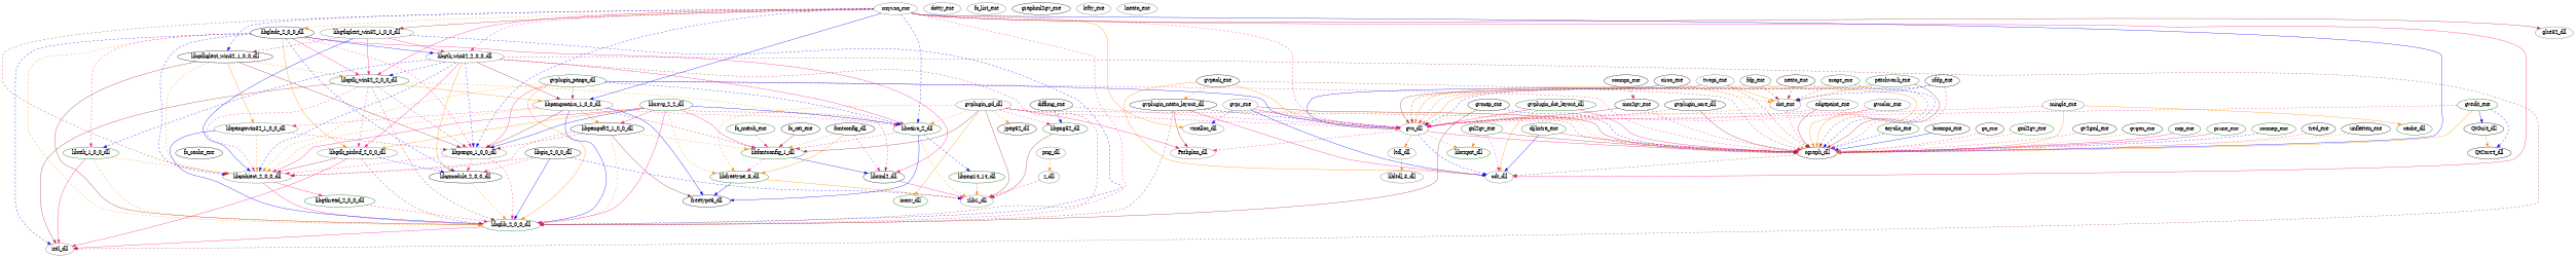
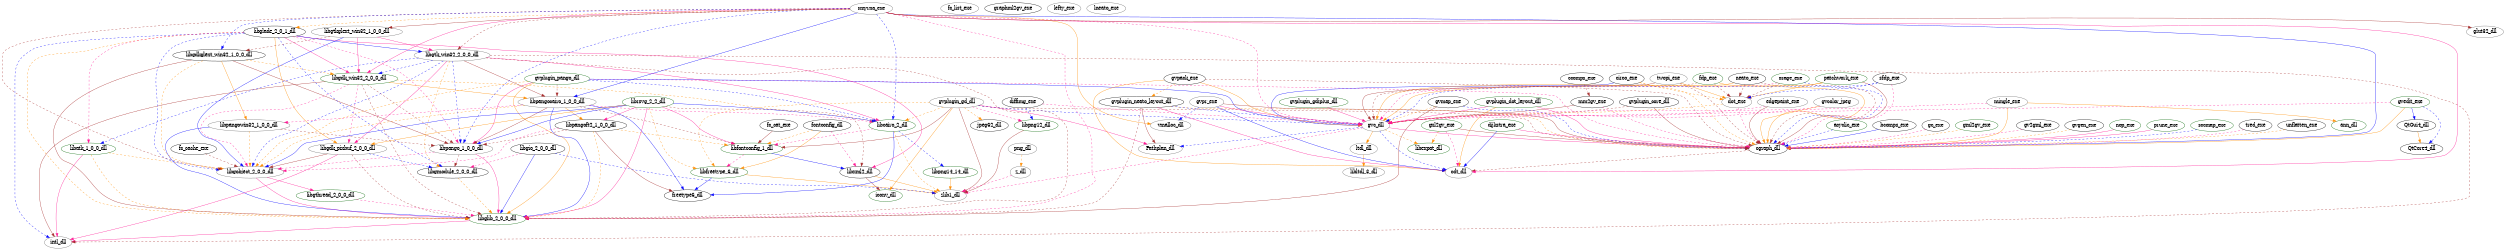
  digraph {
    splines=true
    node [color=black]
    edge [color=deeppink style=dashed]
    cdt_dll [color=gray40]
    cgraph_dll
    libfontconfig_1_dll [color=darkgreen]
    fontconfig_dll
    libfreetype_6_dll [color=darkgreen]
    libxml2_dll
    zlib1_dll [color=gray40]
    freetype6_dll
    iconv_dll [color=darkgreen]
    gvc_dll [color=gray40]
    libexpat_dll [color=darkgreen]
    ltdl_dll [color=gray40]
    Pathplan_dll [color=gray40]
    libltdl_3_dll [color=gray40]
    gvplugin_core_dll
    gvplugin_dot_layout_dll [color=darkgreen]
    gvplugin_gd_dll [color=gray40]
    jpeg62_dll
    libcairo_2_dll [color=darkgreen]
-   libpng12_dll [color=darkgreen label=libpng52_dll]
+   libpng12_dll [color=darkgreen]
    libpng14_14_dll [color=darkgreen]
+   gvplugin_gdiplus_dll [color=darkgreen]
    gvplugin_neato_layout_dll
    libglib_2_0_0_dll [color=darkgreen]
    intl_dll [color=gray40]
    gvplugin_pango_dll [color=darkgreen]
    libgobject_2_0_0_dll [color=gray40]
    libpango_1_0_0_dll [color=gray40]
    libpangocairo_1_0_0_dll [color=gray40]
    libgthread_2_0_0_dll [color=darkgreen]
    libgmodule_2_0_0_dll
    libpangowin32_1_0_0_dll [color=gray40]
    libpangoft2_1_0_0_dll
    libatk_1_0_0_dll [color=darkgreen]
    libgdk_win32_2_0_0_dll [color=darkgreen]
    libgdk_pixbuf_2_0_0_dll [color=gray40]
    libgdkglext_win32_1_0_0_dll
    libgio_2_0_0_dll
-   libglade_2_0_0_dll
+   libglade_2_0_0_dll [label=libglade_2_0_1_dll]
    libgtk_win32_2_0_0_dll [color=gray40]
    libgtkglext_win32_1_0_0_dll [color=gray40]
    librsvg_2_2_dll [color=darkgreen]
    png_dll [color=gray40]
    z_dll [color=gray40]
    QtGui4_dll
    QtCore4_dll
    acyclic_exe [color=darkgreen]
    bcomps_exe
    ccomps_exe
    mm2gv_exe
    circo_exe
    dot_exe [color=gray40]
    diffimg_exe
    dijkstra_exe [color=darkgreen]
-   dotty_exe [color=gray40]
    edgepaint_exe [color=gray40]
    fc_cache_exe
    fc_cat_exe
    fc_list_exe [color=gray40]
-   fc_match_exe [color=darkgreen]
    fdp_exe [color=darkgreen]
    gc_exe
    gml2gv_exe [color=darkgreen]
    graphml2gv_exe
    gv2gml_exe
-   gvcolor_exe [color=gray40]
+   gvcolor_exe [color=gray40 label=gvcolor_jpeg]
    gvedit_exe [color=darkgreen]
    gvgen_exe
    gvmap_exe
    gvpack_exe
    gvpr_exe [color=gray40]
    vmalloc_dll [color=gray40]
    gxl2gv_exe [color=darkgreen]
    lefty_exe [color=gray40]
    lneato_exe [color=gray40]
    mingle_exe [color=gray40]
-   ann_dll [color=darkgreen label=cache_dll]
+   ann_dll [color=darkgreen]
    neato_exe
    nop_exe [color=darkgreen]
    osage_exe [color=darkgreen]
    patchwork_exe [color=darkgreen]
    prune_exe [color=darkgreen]
    sccmap_exe [color=darkgreen]
    sfdp_exe
    smyrna_exe [color=gray40]
    glut32_dll [color=gray40]
    tred_exe
    twopi_exe [color=gray40]
    unflatten_exe
    cgraph_dll -> cdt_dll [color=brown]
    libfontconfig_1_dll -> libfreetype_6_dll
    libfontconfig_1_dll -> libxml2_dll [color=blue style=solid]
    fontconfig_dll -> libfontconfig_1_dll [color=darkorange]
    fontconfig_dll -> libfreetype_6_dll [color=darkorange style=solid]
    fontconfig_dll -> libxml2_dll
    libfreetype_6_dll -> zlib1_dll [color=darkorange style=solid]
    libfreetype_6_dll -> freetype6_dll [color=blue style=solid]
-   libxml2_dll -> zlib1_dll [style=solid]
+   libxml2_dll -> zlib1_dll [color=darkorange style=solid]
+   libxml2_dll -> iconv_dll [color=brown style=solid]
    gvc_dll -> cdt_dll [color=blue]
    gvc_dll -> cgraph_dll [style=solid]
+   gvc_dll -> zlib1_dll
    gvc_dll -> libexpat_dll [color=darkorange]
    gvc_dll -> ltdl_dll [color=darkorange style=solid]
-   gvc_dll -> Pathplan_dll
+   gvc_dll -> Pathplan_dll [color=blue]
    ltdl_dll -> libltdl_3_dll [color=darkorange style=solid]
    gvplugin_core_dll -> cgraph_dll [color=brown style=solid]
    gvplugin_core_dll -> gvc_dll [color=brown]
    gvplugin_dot_layout_dll -> cdt_dll [color=darkorange style=solid]
    gvplugin_dot_layout_dll -> cgraph_dll [style=solid]
    gvplugin_dot_layout_dll -> gvc_dll [style=solid]
    gvplugin_gd_dll -> cgraph_dll [color=brown]
    gvplugin_gd_dll -> libfontconfig_1_dll [color=brown style=solid]
    gvplugin_gd_dll -> libfreetype_6_dll [color=darkorange]
    gvplugin_gd_dll -> zlib1_dll [color=brown style=solid]
    gvplugin_gd_dll -> iconv_dll [color=darkorange style=solid]
-   gvplugin_gd_dll -> gvc_dll
+   gvplugin_gd_dll -> gvc_dll [color=blue]
    gvplugin_gd_dll -> Pathplan_dll [style=solid]
    gvplugin_gd_dll -> jpeg62_dll [color=darkorange]
    gvplugin_gd_dll -> libcairo_2_dll [color=darkorange]
    gvplugin_gd_dll -> libpng12_dll
    libcairo_2_dll -> libfontconfig_1_dll
    libcairo_2_dll -> zlib1_dll [color=darkorange]
    libcairo_2_dll -> freetype6_dll [color=blue style=solid]
    libcairo_2_dll -> libpng14_14_dll [color=blue]
    libpng12_dll -> zlib1_dll [color=brown style=solid]
    libpng14_14_dll -> zlib1_dll [color=darkorange style=solid]
+   gvplugin_gdiplus_dll -> gvc_dll [style=solid]
    gvplugin_neato_layout_dll -> cdt_dll [style=solid]
    gvplugin_neato_layout_dll -> cgraph_dll [color=darkorange]
    gvplugin_neato_layout_dll -> gvc_dll [color=blue]
    gvplugin_neato_layout_dll -> Pathplan_dll [color=brown style=solid]
    gvplugin_neato_layout_dll -> libglib_2_0_0_dll [color=brown]
    libglib_2_0_0_dll -> intl_dll [style=solid]
    gvplugin_pango_dll -> cgraph_dll
    gvplugin_pango_dll -> gvc_dll [color=blue style=solid]
    gvplugin_pango_dll -> libcairo_2_dll [color=blue]
    gvplugin_pango_dll -> libglib_2_0_0_dll [color=darkorange style=solid]
    gvplugin_pango_dll -> libgobject_2_0_0_dll [color=darkorange]
    gvplugin_pango_dll -> libpango_1_0_0_dll [style=solid]
    gvplugin_pango_dll -> libpangocairo_1_0_0_dll [color=brown]
    libgobject_2_0_0_dll -> libglib_2_0_0_dll [style=solid]
    libgobject_2_0_0_dll -> libgthread_2_0_0_dll [style=solid]
-   libpango_1_0_0_dll -> libglib_2_0_0_dll
+   libpango_1_0_0_dll -> libglib_2_0_0_dll [style=solid]
    libpango_1_0_0_dll -> libgobject_2_0_0_dll
-   libpango_1_0_0_dll -> libgmodule_2_0_0_dll
+   libpango_1_0_0_dll -> libgmodule_2_0_0_dll [color=brown]
    libpangocairo_1_0_0_dll -> libfontconfig_1_dll [color=brown]
    libpangocairo_1_0_0_dll -> freetype6_dll [color=blue style=solid]
    libpangocairo_1_0_0_dll -> libcairo_2_dll
    libpangocairo_1_0_0_dll -> libglib_2_0_0_dll [color=blue style=solid]
    libpangocairo_1_0_0_dll -> libgobject_2_0_0_dll [color=darkorange]
    libpangocairo_1_0_0_dll -> libpango_1_0_0_dll [color=brown style=solid]
    libpangocairo_1_0_0_dll -> libpangowin32_1_0_0_dll
    libpangocairo_1_0_0_dll -> libpangoft2_1_0_0_dll [color=darkorange style=solid]
    libgthread_2_0_0_dll -> libglib_2_0_0_dll
    libgmodule_2_0_0_dll -> libglib_2_0_0_dll [color=darkorange]
    libpangowin32_1_0_0_dll -> libglib_2_0_0_dll [color=blue style=solid]
    libpangowin32_1_0_0_dll -> libgobject_2_0_0_dll [color=darkorange]
    libpangowin32_1_0_0_dll -> libpango_1_0_0_dll [color=brown]
    libpangoft2_1_0_0_dll -> libfontconfig_1_dll [color=darkorange]
    libpangoft2_1_0_0_dll -> freetype6_dll [color=brown style=solid]
    libpangoft2_1_0_0_dll -> libglib_2_0_0_dll [color=darkorange]
    libpangoft2_1_0_0_dll -> libgobject_2_0_0_dll
    libpangoft2_1_0_0_dll -> libpango_1_0_0_dll [color=brown]
    libatk_1_0_0_dll -> libglib_2_0_0_dll [color=darkorange]
    libatk_1_0_0_dll -> intl_dll [style=solid]
    libatk_1_0_0_dll -> libgobject_2_0_0_dll [color=darkorange]
    libgdk_win32_2_0_0_dll -> libcairo_2_dll [color=darkorange]
    libgdk_win32_2_0_0_dll -> libglib_2_0_0_dll [color=brown]
    libgdk_win32_2_0_0_dll -> intl_dll [color=brown style=solid]
    libgdk_win32_2_0_0_dll -> libgobject_2_0_0_dll
    libgdk_win32_2_0_0_dll -> libpango_1_0_0_dll [color=brown]
    libgdk_win32_2_0_0_dll -> libpangocairo_1_0_0_dll [color=darkorange style=solid]
    libgdk_win32_2_0_0_dll -> libgdk_pixbuf_2_0_0_dll
    libgdk_pixbuf_2_0_0_dll -> libglib_2_0_0_dll [color=brown]
    libgdk_pixbuf_2_0_0_dll -> intl_dll [style=solid]
    libgdk_pixbuf_2_0_0_dll -> libgobject_2_0_0_dll [color=brown style=solid]
    libgdk_pixbuf_2_0_0_dll -> libgmodule_2_0_0_dll [color=blue]
    libgdkglext_win32_1_0_0_dll -> libglib_2_0_0_dll [color=brown style=solid]
    libgdkglext_win32_1_0_0_dll -> libgobject_2_0_0_dll [color=darkorange]
    libgdkglext_win32_1_0_0_dll -> libpango_1_0_0_dll [color=brown style=solid]
    libgdkglext_win32_1_0_0_dll -> libpangowin32_1_0_0_dll [color=darkorange style=solid]
    libgdkglext_win32_1_0_0_dll -> libgdk_win32_2_0_0_dll [color=darkorange]
    libgio_2_0_0_dll -> zlib1_dll [color=blue]
    libgio_2_0_0_dll -> libglib_2_0_0_dll [color=blue style=solid]
-   libgio_2_0_0_dll -> libgobject_2_0_0_dll [color=brown]
+   fc_cache_exe -> libgobject_2_0_0_dll [color=brown]
    libgio_2_0_0_dll -> libgmodule_2_0_0_dll
    libglade_2_0_0_dll -> libxml2_dll [style=solid]
    libglade_2_0_0_dll -> libglib_2_0_0_dll [color=darkorange]
    libglade_2_0_0_dll -> intl_dll [color=blue]
    libglade_2_0_0_dll -> libgobject_2_0_0_dll [color=blue]
    libglade_2_0_0_dll -> libpango_1_0_0_dll
    libglade_2_0_0_dll -> libgmodule_2_0_0_dll [color=blue]
    libglade_2_0_0_dll -> libatk_1_0_0_dll
    libglade_2_0_0_dll -> libgdk_win32_2_0_0_dll [style=solid]
    libglade_2_0_0_dll -> libgdk_pixbuf_2_0_0_dll [color=darkorange style=solid]
    libglade_2_0_0_dll -> libgtk_win32_2_0_0_dll [color=blue style=solid]
    libgtk_win32_2_0_0_dll -> libcairo_2_dll [style=solid]
    libgtk_win32_2_0_0_dll -> libglib_2_0_0_dll [color=brown]
    libgtk_win32_2_0_0_dll -> intl_dll [color=brown]
    libgtk_win32_2_0_0_dll -> libgobject_2_0_0_dll [color=blue]
    libgtk_win32_2_0_0_dll -> libpango_1_0_0_dll [color=blue]
    libgtk_win32_2_0_0_dll -> libpangocairo_1_0_0_dll [color=brown style=solid]
-   libgtk_win32_2_0_0_dll -> libgmodule_2_0_0_dll [color=darkorange style=solid]
+   libgtk_win32_2_0_0_dll -> libgmodule_2_0_0_dll [color=darkorange]
    libgtk_win32_2_0_0_dll -> libatk_1_0_0_dll [color=blue]
    libgtk_win32_2_0_0_dll -> libgdk_win32_2_0_0_dll [color=blue]
    libgtk_win32_2_0_0_dll -> libgdk_pixbuf_2_0_0_dll [style=solid]
-   libgtkglext_win32_1_0_0_dll -> libglib_2_0_0_dll [color=blue]
    libgtkglext_win32_1_0_0_dll -> libgobject_2_0_0_dll [color=blue style=solid]
    libgtkglext_win32_1_0_0_dll -> libgdk_win32_2_0_0_dll [style=solid]
    libgtkglext_win32_1_0_0_dll -> libgdkglext_win32_1_0_0_dll [color=brown]
    libgtkglext_win32_1_0_0_dll -> libgtk_win32_2_0_0_dll [style=solid]
    librsvg_2_2_dll -> libfontconfig_1_dll [style=solid]
    librsvg_2_2_dll -> libfreetype_6_dll [color=darkorange]
    librsvg_2_2_dll -> libxml2_dll [color=brown]
    librsvg_2_2_dll -> libcairo_2_dll [color=blue style=solid]
    librsvg_2_2_dll -> libglib_2_0_0_dll [style=solid]
-   librsvg_2_2_dll -> libgobject_2_0_0_dll [style=solid]
+   librsvg_2_2_dll -> libgobject_2_0_0_dll [color=blue style=solid]
    librsvg_2_2_dll -> libpango_1_0_0_dll [color=blue style=solid]
    librsvg_2_2_dll -> libpangoft2_1_0_0_dll [style=solid]
    librsvg_2_2_dll -> libgdk_pixbuf_2_0_0_dll [color=darkorange style=solid]
    png_dll -> z_dll [color=darkorange]
    z_dll -> zlib1_dll
    QtGui4_dll -> QtCore4_dll [color=darkorange style=solid]
    acyclic_exe -> cgraph_dll [color=blue]
    bcomps_exe -> cgraph_dll [color=blue style=solid]
    ccomps_exe -> mm2gv_exe [color=brown]
    mm2gv_exe -> cgraph_dll
    mm2gv_exe -> gvc_dll [color=brown style=solid]
    circo_exe -> cgraph_dll [color=darkorange]
    circo_exe -> gvc_dll [color=blue style=solid]
    circo_exe -> dot_exe [color=darkorange]
    dot_exe -> cgraph_dll
    dot_exe -> gvc_dll [color=darkorange]
    diffimg_exe -> gvc_dll
    diffimg_exe -> libpng12_dll [color=blue]
    dijkstra_exe -> cdt_dll [color=blue style=solid]
    dijkstra_exe -> cgraph_dll [style=solid]
    edgepaint_exe -> cgraph_dll [color=brown style=solid]
    edgepaint_exe -> gvc_dll
    fc_cat_exe -> libfontconfig_1_dll [color=brown style=solid]
-   fc_match_exe -> libfontconfig_1_dll
    fdp_exe -> cgraph_dll [color=darkorange style=solid]
    fdp_exe -> gvc_dll [color=brown]
    fdp_exe -> dot_exe [color=brown]
    gc_exe -> cgraph_dll
    gml2gv_exe -> cgraph_dll [color=darkorange]
    gv2gml_exe -> cgraph_dll
    gvcolor_exe -> cgraph_dll [color=darkorange style=solid]
    gvcolor_exe -> gvc_dll
    gvedit_exe -> cgraph_dll [color=darkorange style=solid]
    gvedit_exe -> gvc_dll
    gvedit_exe -> QtGui4_dll [color=blue style=solid]
    gvedit_exe -> QtCore4_dll [color=blue]
    gvgen_exe -> cgraph_dll [color=darkorange]
    gvmap_exe -> cgraph_dll [color=blue]
    gvmap_exe -> gvc_dll [color=darkorange]
    gvmap_exe -> libglib_2_0_0_dll [color=brown style=solid]
    gvpack_exe -> cdt_dll [color=darkorange style=solid]
    gvpack_exe -> cgraph_dll [color=brown]
    gvpack_exe -> gvc_dll [color=darkorange style=solid]
    gvpack_exe -> gvplugin_neato_layout_dll [color=darkorange]
    gvpr_exe -> cdt_dll [color=blue style=solid]
    gvpr_exe -> cgraph_dll [color=brown style=solid]
    gvpr_exe -> gvc_dll [style=solid]
    gvpr_exe -> vmalloc_dll [color=blue]
    gxl2gv_exe -> cdt_dll
    gxl2gv_exe -> cgraph_dll [color=brown style=solid]
    gxl2gv_exe -> libexpat_dll [color=darkorange]
    mingle_exe -> cgraph_dll [color=darkorange style=solid]
    mingle_exe -> gvc_dll
    mingle_exe -> ann_dll [color=darkorange style=solid]
    neato_exe -> cgraph_dll [color=brown]
    neato_exe -> gvc_dll [color=darkorange style=solid]
    neato_exe -> dot_exe [color=brown]
    nop_exe -> cgraph_dll [style=solid]
    osage_exe -> cgraph_dll [color=blue]
    osage_exe -> gvc_dll
    osage_exe -> dot_exe [color=brown]
    patchwork_exe -> cgraph_dll [color=brown style=solid]
    patchwork_exe -> gvc_dll [color=darkorange style=solid]
    patchwork_exe -> dot_exe [color=darkorange style=solid]
    prune_exe -> cgraph_dll [style=solid]
    sccmap_exe -> cgraph_dll [color=blue]
    sfdp_exe -> cgraph_dll
    sfdp_exe -> gvc_dll [color=blue]
    sfdp_exe -> dot_exe [color=blue]
    smyrna_exe -> cdt_dll [style=solid]
    smyrna_exe -> cgraph_dll [color=blue style=solid]
    smyrna_exe -> gvc_dll
    smyrna_exe -> libcairo_2_dll [color=blue]
    smyrna_exe -> libglib_2_0_0_dll
    smyrna_exe -> libgobject_2_0_0_dll [color=brown]
    smyrna_exe -> libpango_1_0_0_dll [color=blue]
    smyrna_exe -> libpangocairo_1_0_0_dll [color=blue style=solid]
    smyrna_exe -> libgdk_win32_2_0_0_dll [style=solid]
    smyrna_exe -> libgdkglext_win32_1_0_0_dll [color=blue]
    smyrna_exe -> libglade_2_0_0_dll [color=darkorange]
-   smyrna_exe -> libgtk_win32_2_0_0_dll
+   smyrna_exe -> libgtk_win32_2_0_0_dll [color=brown]
    smyrna_exe -> libgtkglext_win32_1_0_0_dll [color=brown style=solid]
    smyrna_exe -> vmalloc_dll [color=darkorange style=solid]
    smyrna_exe -> glut32_dll [color=brown style=solid]
    tred_exe -> cgraph_dll
    twopi_exe -> cgraph_dll [color=brown]
    twopi_exe -> gvc_dll [color=brown style=solid]
    twopi_exe -> dot_exe [color=darkorange style=solid]
    unflatten_exe -> cgraph_dll [color=darkorange]
  }
